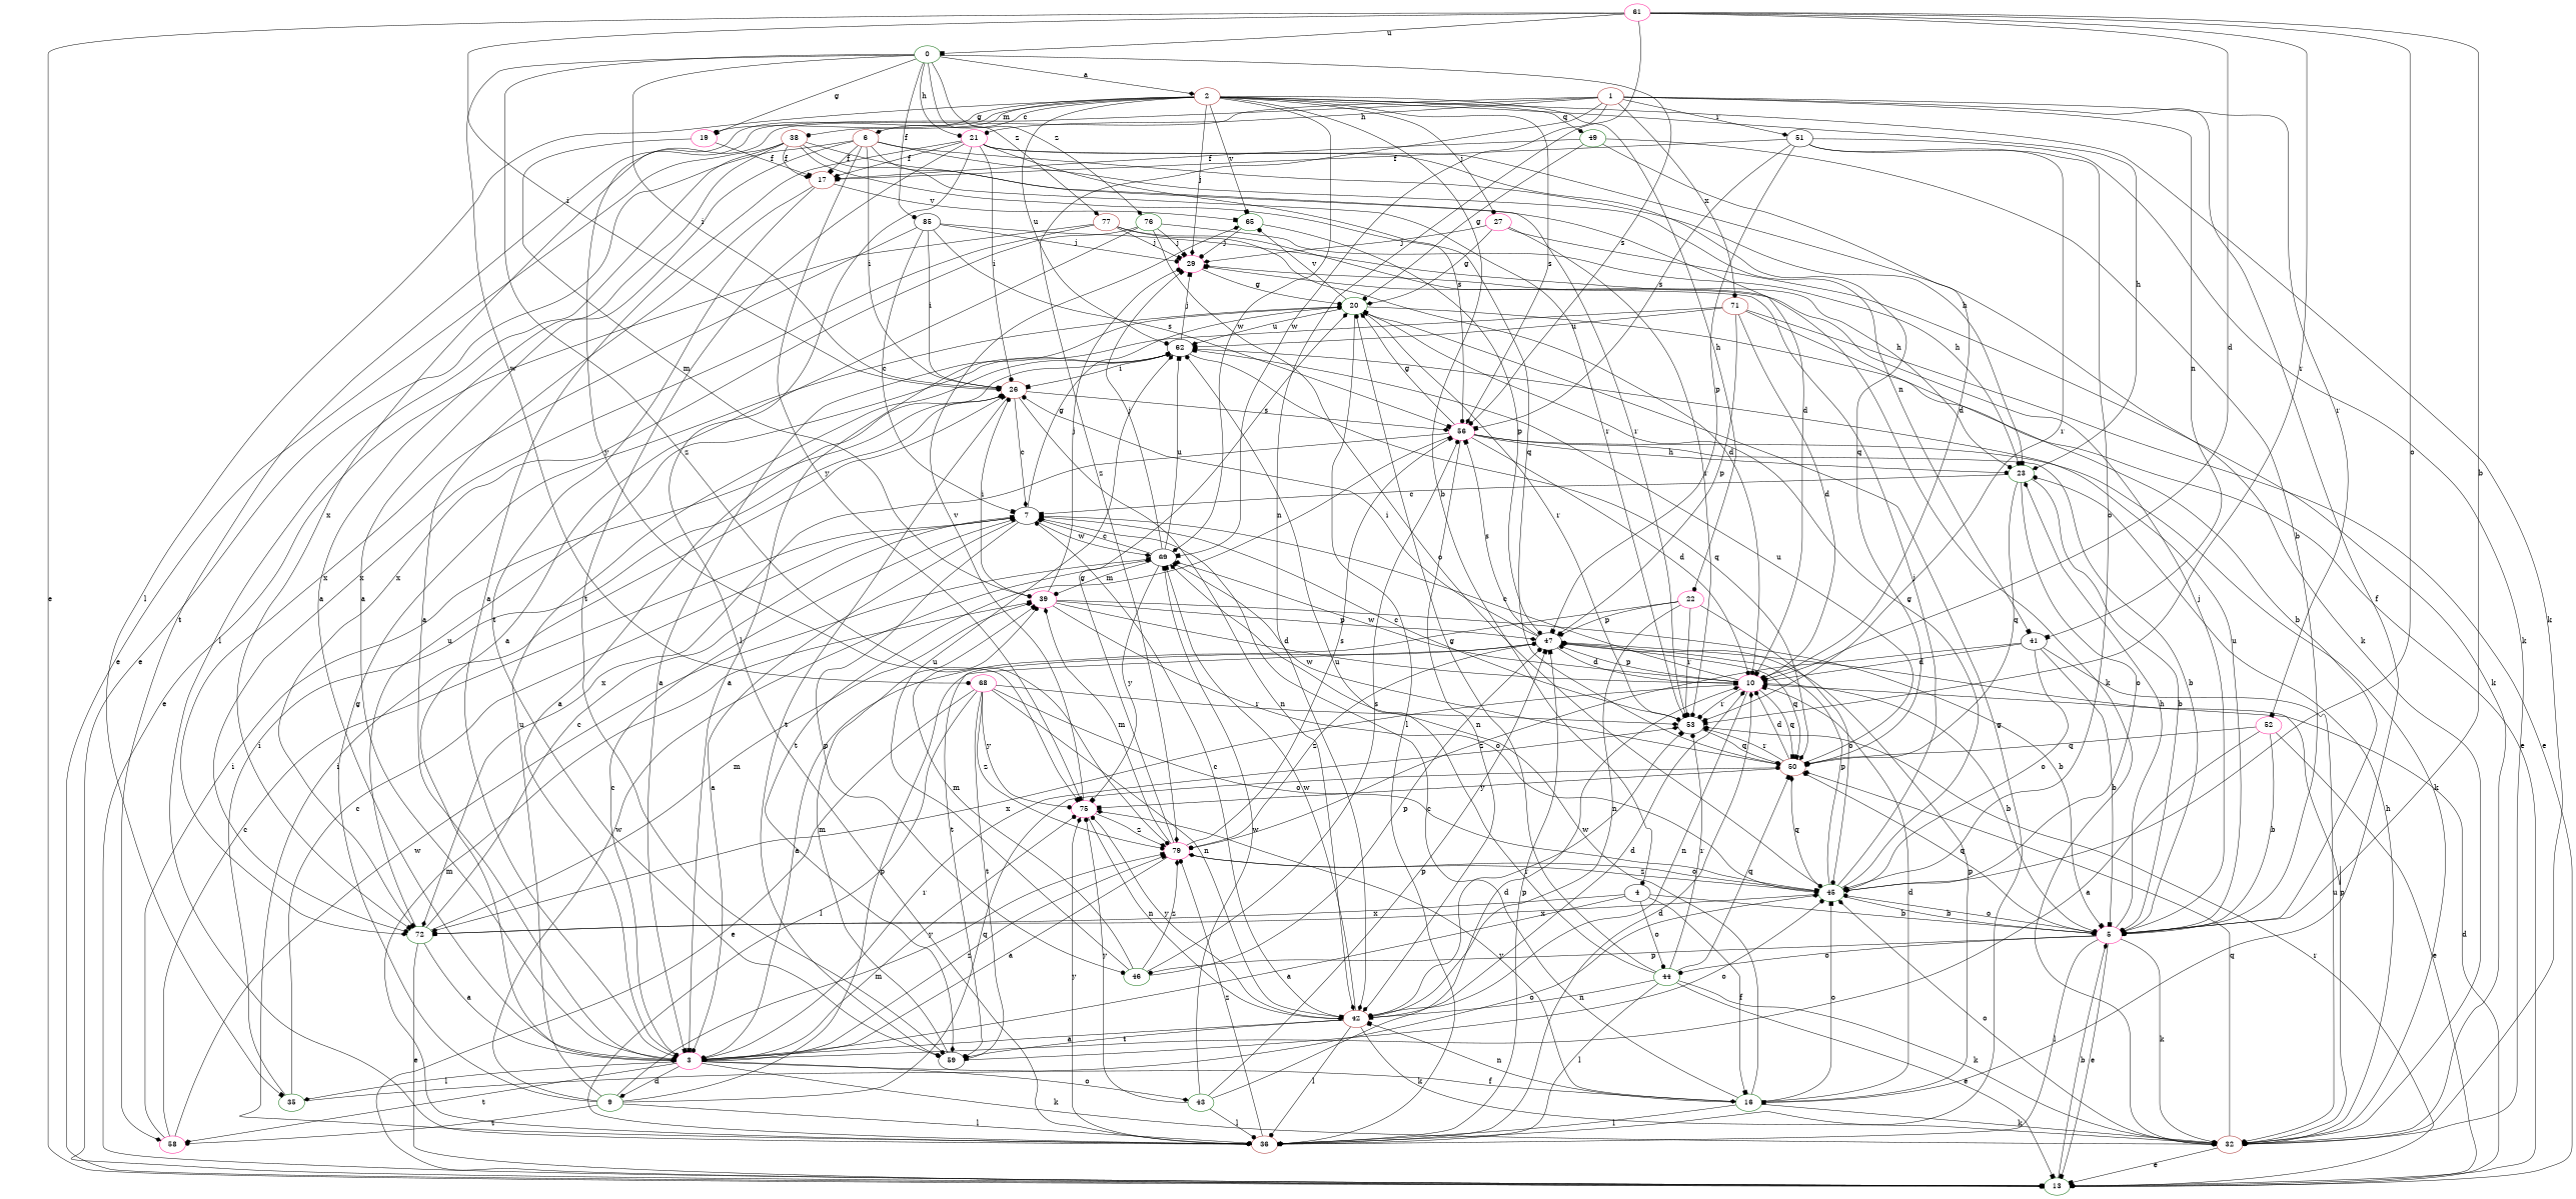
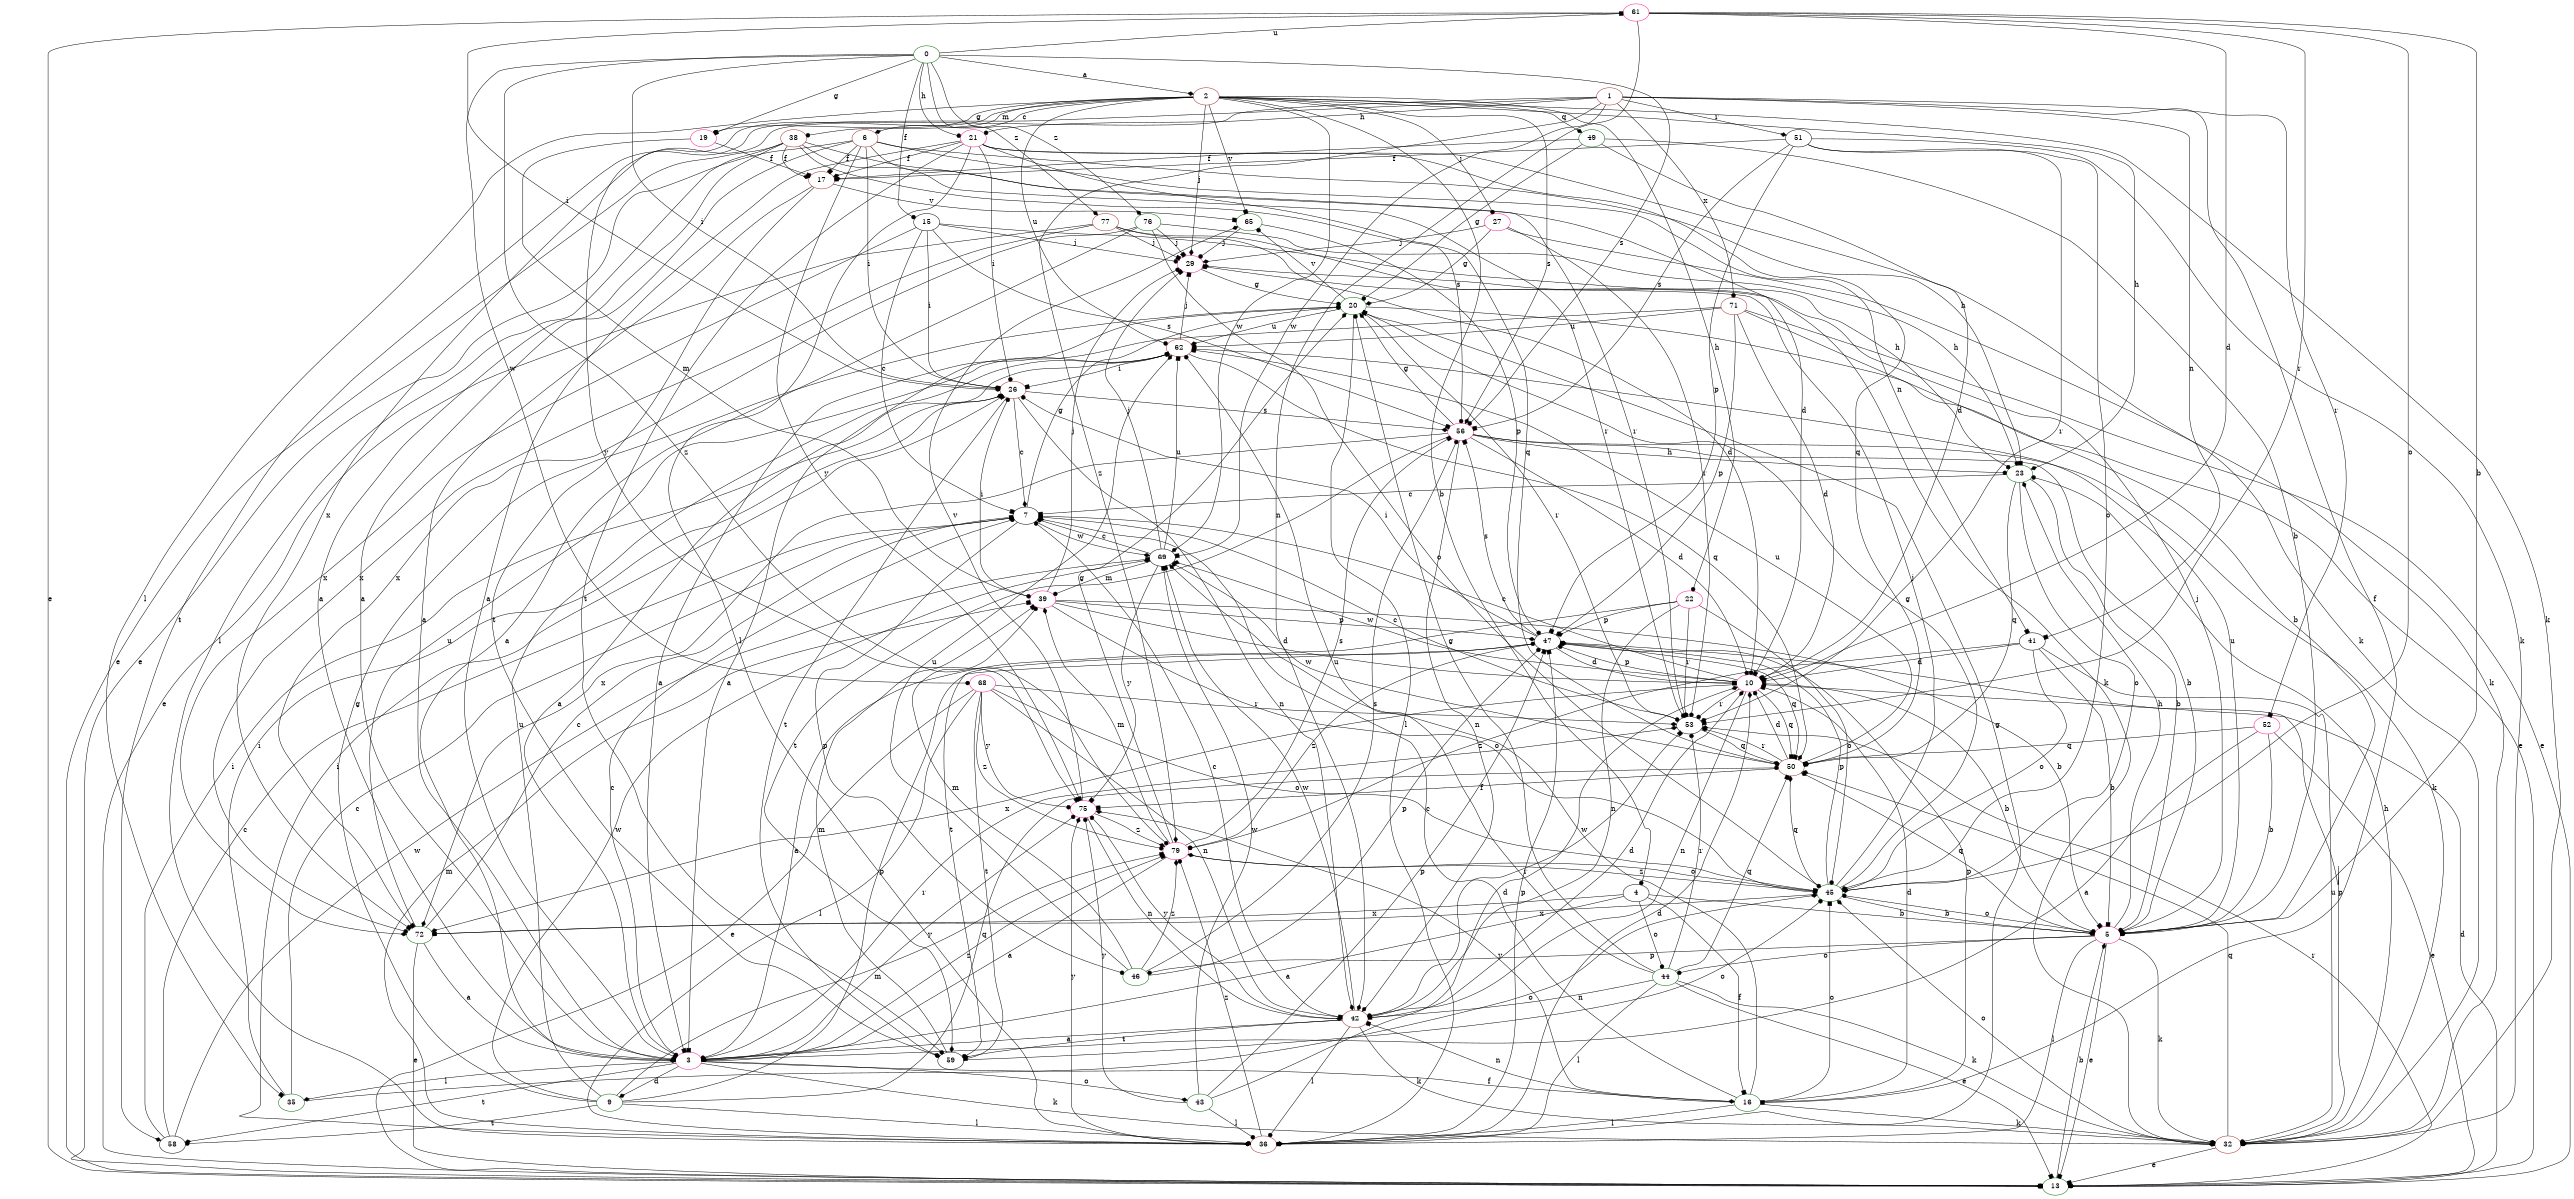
  strict digraph {
    node [color=darkgreen]
    edge [arrowhead=dot]
    2 [color=brown]
    0
-   15 [color=black label=85]
+   15 [color=black]
    19 [color=deeppink]
    21 [color=deeppink]
    26 [color=brown]
    56 [color=deeppink]
    61 [color=deeppink]
    68 [color=deeppink]
    76
    77 [color=brown]
    79 [color=deeppink]
    69 [color=black]
    4 [color=black]
    6 [color=brown]
    22 [color=deeppink]
    23
    27 [color=deeppink]
    29 [color=deeppink]
    32 [color=brown]
    35
    38 [color=brown]
    49
-   62 [color=black]
+   62 [color=brown]
    65
    75 [color=deeppink]
    72
    7 [color=black]
    17 [color=brown]
    39 [color=deeppink]
    3 [color=deeppink]
    36 [color=brown]
    50 [color=brown]
    59 [color=black]
    42 [color=brown]
    5 [color=deeppink]
    20
    10 [color=deeppink]
    53 [color=black]
    13
    45
    1 [color=brown]
    16
    41 [color=black]
    51 [color=black]
    52 [color=deeppink]
-   58 [color=deeppink]
+   58 [color=black]
    71 [color=brown]
    47 [color=black]
    44
    9
    43
    46
    2 -> 19 [label=g]
    2 -> 56 [arrowhead=diamond label=s]
    2 -> 69 [arrowhead=diamond label=w]
    2 -> 4 [label=b]
    2 -> 6 [arrowhead=diamond label=c]
    2 -> 22 [label=h]
    2 -> 23 [arrowhead=diamond label=h]
    2 -> 27 [label=j]
    2 -> 29 [arrowhead=diamond label=j]
    2 -> 32 [label=k]
    2 -> 35 [arrowhead=box label=l]
    2 -> 38 [label=m]
    2 -> 49 [arrowhead=diamond label=q]
    2 -> 62 [label=u]
    2 -> 65 [arrowhead=box label=v]
    2 -> 75 [arrowhead=box label=y]
    0 -> 2 [arrowhead=diamond label=a]
    0 -> 15 [label=f]
    0 -> 19 [arrowhead=box label=g]
    0 -> 21 [label=h]
    0 -> 26 [arrowhead=box label=i]
    0 -> 56 [label=s]
-   61 -> 0 [arrowhead=box label=u]
+   0 -> 61 [arrowhead=box label=u]
    0 -> 68 [label=w]
    0 -> 76 [arrowhead=diamond label=z]
    0 -> 77 [arrowhead=diamond label=z]
    0 -> 79 [label=z]
    15 -> 26 [arrowhead=box label=i]
    15 -> 56 [arrowhead=box label=s]
    15 -> 23 [label=h]
    15 -> 29 [label=j]
    15 -> 72 [arrowhead=diamond label=x]
    15 -> 7 [arrowhead=box label=c]
    19 -> 17 [arrowhead=box label=f]
    19 -> 39 [label=m]
    21 -> 26 [label=i]
    21 -> 56 [label=s]
    21 -> 32 [arrowhead=diamond label=k]
    21 -> 17 [arrowhead=diamond label=f]
    21 -> 3 [label=a]
    21 -> 36 [arrowhead=diamond label=l]
    21 -> 50 [arrowhead=box label=q]
    21 -> 59 [label=t]
    26 -> 56 [arrowhead=diamond label=s]
    26 -> 7 [arrowhead=diamond label=c]
    26 -> 59 [arrowhead=diamond label=t]
    26 -> 42 [arrowhead=diamond label=n]
    56 -> 23 [label=h]
    56 -> 32 [arrowhead=box label=k]
    56 -> 72 [arrowhead=diamond label=x]
    56 -> 59 [arrowhead=diamond label=t]
    56 -> 42 [arrowhead=diamond label=n]
    56 -> 5 [label=b]
    56 -> 20 [arrowhead=diamond label=g]
    56 -> 10 [label=d]
    61 -> 26 [label=i]
    61 -> 42 [arrowhead=diamond label=n]
    61 -> 5 [arrowhead=box label=b]
    61 -> 10 [arrowhead=diamond label=d]
    61 -> 53 [arrowhead=box label=r]
    61 -> 13 [arrowhead=box label=e]
    61 -> 45 [arrowhead=diamond label=o]
    68 -> 79 [label=z]
    68 -> 75 [label=y]
    68 -> 36 [arrowhead=diamond label=l]
    68 -> 59 [arrowhead=box label=t]
    68 -> 42 [arrowhead=box label=n]
    68 -> 53 [arrowhead=diamond label=r]
    68 -> 13 [label=e]
    68 -> 45 [arrowhead=box label=o]
    76 -> 23 [label=h]
    76 -> 29 [arrowhead=box label=j]
    76 -> 72 [arrowhead=box label=x]
    76 -> 3 [label=a]
    76 -> 45 [label=o]
    77 -> 29 [arrowhead=box label=j]
    77 -> 32 [arrowhead=diamond label=k]
    77 -> 72 [label=x]
    77 -> 10 [label=d]
    77 -> 13 [arrowhead=box label=e]
    79 -> 56 [arrowhead=box label=s]
    79 -> 39 [arrowhead=diamond label=m]
    79 -> 3 [arrowhead=box label=a]
    79 -> 20 [arrowhead=diamond label=g]
    79 -> 45 [arrowhead=box label=o]
    69 -> 29 [arrowhead=box label=j]
    69 -> 62 [arrowhead=box label=u]
    69 -> 75 [arrowhead=box label=y]
    69 -> 7 [label=c]
    69 -> 39 [label=m]
    4 -> 72 [arrowhead=box label=x]
    4 -> 3 [label=a]
    4 -> 5 [arrowhead=box label=b]
    4 -> 16 [arrowhead=box label=f]
    4 -> 44 [label=o]
    6 -> 26 [arrowhead=diamond label=i]
    6 -> 23 [arrowhead=box label=h]
    6 -> 75 [arrowhead=box label=y]
    6 -> 17 [arrowhead=box label=f]
    6 -> 3 [label=a]
    6 -> 53 [arrowhead=box label=r]
    6 -> 13 [label=e]
    6 -> 41 [arrowhead=box label=n]
    22 -> 59 [label=t]
    22 -> 42 [label=n]
    22 -> 53 [label=r]
    22 -> 45 [label=o]
    22 -> 47 [arrowhead=diamond label=p]
    23 -> 7 [arrowhead=box label=c]
    23 -> 50 [arrowhead=box label=q]
    23 -> 5 [label=b]
    23 -> 45 [arrowhead=diamond label=o]
    27 -> 29 [arrowhead=diamond label=j]
    27 -> 32 [arrowhead=box label=k]
    27 -> 20 [arrowhead=diamond label=g]
    27 -> 53 [label=r]
    29 -> 20 [label=g]
    32 -> 23 [label=h]
    32 -> 50 [arrowhead=diamond label=q]
    32 -> 13 [arrowhead=box label=e]
    32 -> 45 [arrowhead=diamond label=o]
    32 -> 47 [arrowhead=diamond label=p]
    35 -> 26 [label=i]
    35 -> 7 [label=c]
    35 -> 45 [arrowhead=diamond label=o]
    38 -> 17 [arrowhead=diamond label=f]
    38 -> 3 [arrowhead=box label=a]
    38 -> 36 [arrowhead=diamond label=l]
    38 -> 50 [label=q]
    38 -> 10 [arrowhead=box label=d]
    38 -> 53 [label=r]
    38 -> 13 [arrowhead=box label=e]
    49 -> 17 [arrowhead=diamond label=f]
    49 -> 5 [arrowhead=box label=b]
    49 -> 20 [label=g]
    49 -> 10 [label=d]
    62 -> 26 [arrowhead=box label=i]
    62 -> 29 [arrowhead=box label=j]
    62 -> 3 [label=a]
    62 -> 50 [arrowhead=diamond label=q]
    65 -> 29 [label=j]
    65 -> 47 [label=p]
    75 -> 79 [arrowhead=diamond label=z]
    75 -> 65 [arrowhead=diamond label=v]
    75 -> 42 [arrowhead=diamond label=n]
    72 -> 62 [arrowhead=box label=u]
    72 -> 7 [arrowhead=box label=c]
-   72 -> 39 [arrowhead=diamond label=m]
    72 -> 3 [arrowhead=diamond label=a]
    72 -> 13 [arrowhead=diamond label=e]
    7 -> 69 [arrowhead=diamond label=w]
-   7 -> 3 [label=a]
    7 -> 20 [label=g]
    7 -> 46 [label=p]
    17 -> 65 [arrowhead=box label=v]
    17 -> 3 [label=a]
    17 -> 59 [label=t]
    39 -> 26 [label=i]
    39 -> 29 [label=j]
    39 -> 5 [arrowhead=box label=b]
    39 -> 10 [arrowhead=box label=d]
    39 -> 45 [label=o]
    39 -> 47 [arrowhead=diamond label=p]
    3 -> 79 [arrowhead=box label=z]
    3 -> 32 [label=k]
    3 -> 35 [arrowhead=diamond label=l]
    3 -> 75 [label=y]
    3 -> 7 [label=c]
    3 -> 53 [arrowhead=diamond label=r]
    3 -> 16 [arrowhead=diamond label=f]
    3 -> 58 [arrowhead=diamond label=t]
    3 -> 9 [arrowhead=diamond label=d]
    3 -> 43 [arrowhead=diamond label=o]
    36 -> 26 [arrowhead=box label=i]
    36 -> 79 [label=z]
    36 -> 75 [arrowhead=diamond label=y]
    36 -> 39 [arrowhead=box label=m]
    36 -> 20 [arrowhead=box label=g]
    36 -> 10 [arrowhead=diamond label=d]
    36 -> 47 [arrowhead=box label=p]
    50 -> 69 [label=w]
    50 -> 62 [arrowhead=box label=u]
-   50 -> 75 [arrowhead=box label=y]
+   50 -> 75 [arrowhead=box label=f]
    50 -> 10 [label=d]
    50 -> 53 [arrowhead=diamond label=r]
    59 -> 39 [arrowhead=box label=m]
    59 -> 45 [label=o]
    42 -> 69 [arrowhead=box label=w]
    42 -> 32 [arrowhead=box label=k]
    42 -> 75 [label=y]
    42 -> 7 [label=c]
    42 -> 3 [label=a]
    42 -> 36 [label=l]
    42 -> 59 [arrowhead=diamond label=t]
    42 -> 10 [arrowhead=diamond label=d]
    42 -> 53 [arrowhead=box label=r]
    5 -> 23 [arrowhead=diamond label=h]
    5 -> 29 [arrowhead=diamond label=j]
    5 -> 32 [arrowhead=diamond label=k]
    5 -> 62 [arrowhead=box label=u]
    5 -> 36 [arrowhead=box label=l]
    5 -> 50 [arrowhead=diamond label=q]
    5 -> 13 [arrowhead=box label=e]
    5 -> 45 [label=o]
    5 -> 44 [label=o]
    5 -> 46 [label=p]
    20 -> 62 [arrowhead=diamond label=u]
    20 -> 65 [label=v]
    20 -> 3 [arrowhead=box label=a]
    20 -> 36 [arrowhead=diamond label=l]
    20 -> 53 [label=r]
    20 -> 13 [arrowhead=box label=e]
    10 -> 69 [arrowhead=diamond label=w]
    10 -> 72 [arrowhead=diamond label=x]
    10 -> 7 [label=c]
    10 -> 50 [arrowhead=box label=q]
    10 -> 42 [label=n]
    10 -> 5 [label=b]
    10 -> 53 [label=r]
    10 -> 47 [label=p]
    53 -> 7 [arrowhead=box label=c]
    53 -> 50 [arrowhead=diamond label=q]
    13 -> 5 [arrowhead=diamond label=b]
    13 -> 10 [label=d]
    13 -> 53 [arrowhead=diamond label=r]
    45 -> 79 [arrowhead=diamond label=z]
    45 -> 29 [arrowhead=box label=j]
    45 -> 72 [label=x]
    45 -> 50 [arrowhead=diamond label=q]
    45 -> 5 [arrowhead=diamond label=b]
    45 -> 20 [arrowhead=box label=g]
    45 -> 47 [arrowhead=box label=p]
    1 -> 21 [label=h]
    1 -> 79 [arrowhead=diamond label=z]
    1 -> 69 [arrowhead=box label=w]
    1 -> 72 [arrowhead=box label=x]
    1 -> 16 [arrowhead=box label=f]
    1 -> 41 [arrowhead=box label=n]
    1 -> 51 [arrowhead=diamond label=r]
    1 -> 52 [arrowhead=box label=r]
    1 -> 58 [arrowhead=diamond label=t]
    1 -> 71 [label=x]
    16 -> 69 [arrowhead=diamond label=w]
    16 -> 32 [label=k]
    16 -> 75 [arrowhead=diamond label=y]
    16 -> 7 [arrowhead=diamond label=c]
    16 -> 36 [arrowhead=diamond label=l]
    16 -> 42 [arrowhead=box label=n]
    16 -> 10 [arrowhead=box label=d]
    16 -> 45 [arrowhead=box label=o]
    16 -> 47 [arrowhead=diamond label=p]
    41 -> 79 [label=z]
    41 -> 32 [label=u]
    41 -> 5 [arrowhead=box label=b]
    41 -> 10 [arrowhead=box label=d]
    41 -> 45 [arrowhead=diamond label=o]
    51 -> 56 [arrowhead=box label=s]
    51 -> 32 [arrowhead=diamond label=k]
    51 -> 17 [arrowhead=box label=f]
    51 -> 53 [arrowhead=diamond label=r]
    51 -> 45 [arrowhead=diamond label=o]
    51 -> 47 [arrowhead=box label=p]
    52 -> 3 [arrowhead=diamond label=a]
    52 -> 50 [arrowhead=diamond label=q]
    52 -> 5 [label=b]
    52 -> 13 [label=e]
    58 -> 26 [arrowhead=diamond label=i]
    58 -> 69 [arrowhead=box label=w]
    58 -> 7 [label=c]
    71 -> 62 [arrowhead=box label=u]
    71 -> 3 [arrowhead=box label=a]
    71 -> 5 [arrowhead=diamond label=b]
    71 -> 10 [arrowhead=box label=d]
    71 -> 13 [arrowhead=diamond label=e]
    71 -> 47 [arrowhead=diamond label=p]
    47 -> 26 [label=i]
    47 -> 56 [arrowhead=box label=s]
    47 -> 79 [label=z]
    47 -> 3 [label=a]
    47 -> 50 [arrowhead=box label=q]
    47 -> 10 [arrowhead=box label=d]
    44 -> 32 [label=k]
    44 -> 62 [label=u]
    44 -> 36 [arrowhead=diamond label=l]
    44 -> 50 [arrowhead=box label=q]
    44 -> 42 [arrowhead=box label=n]
    44 -> 20 [label=g]
    44 -> 53 [label=r]
    44 -> 13 [arrowhead=box label=e]
    9 -> 79 [arrowhead=box label=m]
    9 -> 69 [arrowhead=diamond label=w]
    9 -> 62 [label=u]
    9 -> 36 [label=l]
    9 -> 50 [label=q]
    9 -> 20 [label=g]
    9 -> 58 [label=t]
    9 -> 47 [label=p]
    43 -> 69 [arrowhead=box label=w]
    43 -> 75 [label=y]
    43 -> 36 [label=l]
    43 -> 10 [arrowhead=diamond label=d]
    43 -> 47 [arrowhead=box label=p]
    46 -> 56 [label=s]
    46 -> 79 [arrowhead=diamond label=z]
    46 -> 62 [arrowhead=diamond label=u]
    46 -> 39 [label=m]
    46 -> 47 [label=p]
  }
